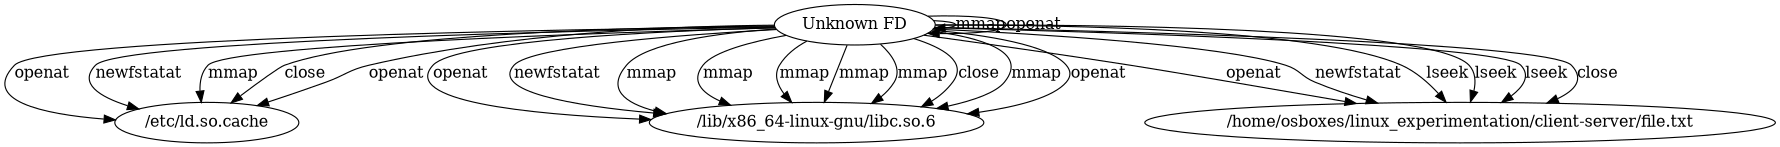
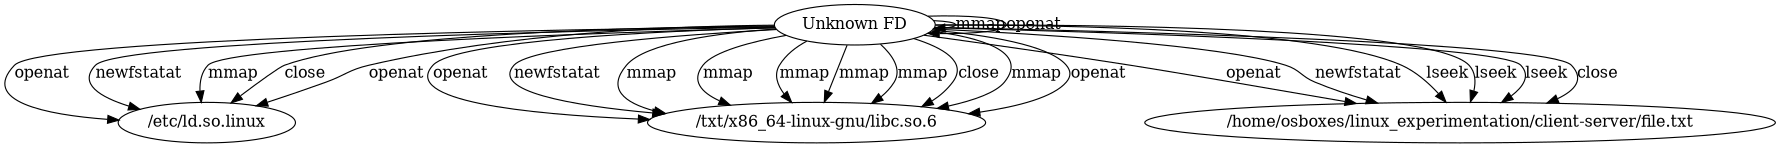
  digraph {
    n1 [label="Unknown FD"]
-   n2 [label="/etc/ld.so.cache"]
-   n3 [label="/lib/x86_64-linux-gnu/libc.so.6"]
+   n2 [label="/etc/ld.so.linux"]
+   n3 [label="/txt/x86_64-linux-gnu/libc.so.6"]
    n4 [label="/home/osboxes/linux_experimentation/client-server/file.txt"]
    n1 -> n1 [label=mmap]
    n1 -> n1 [label=openat]
    n1 -> n2 [label=openat]
    n1 -> n2 [label=newfstatat]
    n1 -> n2 [label=mmap]
    n1 -> n2 [label=close]
    n1 -> n2 [label=openat]
    n1 -> n3 [label=openat]
    n1 -> n3 [label=newfstatat]
    n1 -> n3 [label=mmap]
    n1 -> n3 [label=mmap]
    n1 -> n3 [label=mmap]
    n1 -> n3 [label=mmap]
    n1 -> n3 [label=mmap]
    n1 -> n3 [label=close]
    n1 -> n3 [label=mmap]
    n1 -> n3 [label=openat]
    n1 -> n4 [label=openat]
    n1 -> n4 [label=newfstatat]
    n1 -> n4 [label=lseek]
    n1 -> n4 [label=lseek]
    n1 -> n4 [label=lseek]
    n1 -> n4 [label=close]
  }
